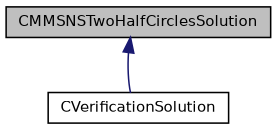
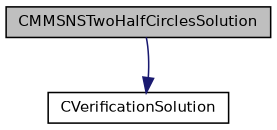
  digraph {
    fontname="DejaVu Sans"
    node [color=black fontname="DejaVu Sans" fontsize=10 shape=record style=filled]
    n1 [fillcolor=grey75 fontcolor=black height=0.2 label=CMMSNSTwoHalfCirclesSolution width=0.4]
    n2 [fillcolor=white height=0.2 label=CVerificationSolution width=0.4]
-   n1 -> n2 [color=midnightblue dir=back fontname="DejaVu Sans" fontsize=10 labelfontname=Helvetica labelfontsize=10 style=solid]
+   n2 -> n1 [color=midnightblue dir=back fontname="DejaVu Sans" fontsize=10 labelfontname=Helvetica labelfontsize=10 style=solid]
  }
